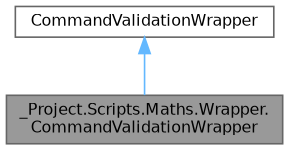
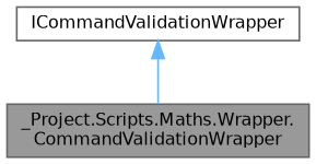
  digraph {
    node [color=gray40 fontname=Helvetica fontsize=10 shape=box style=filled]
    n1 [fillcolor=grey60 fontcolor=black height=0.2 label="_Project.Scripts.Maths.Wrapper.\lCommandValidationWrapper" width=0.4]
-   n2 [fillcolor=white height=0.2 label=CommandValidationWrapper width=0.4]
+   n2 [fillcolor=white height=0.2 label=ICommandValidationWrapper width=0.4]
    n2 -> n1 [color=steelblue1 dir=back fontname=Helvetica fontsize=10 labelfontname=Helvetica labelfontsize=10 style=solid]
  }
